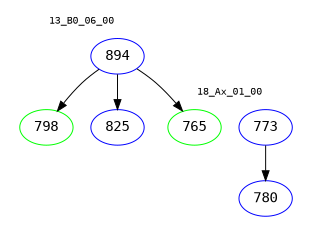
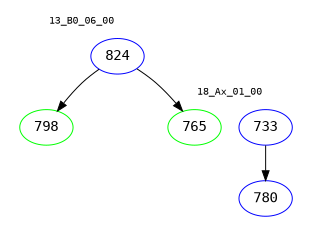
  digraph {
    fontname="DejaVu Sans Mono"
    node [color=blue fontname="DejaVu Sans Mono"]
    edge [color=black fontname="DejaVu Sans Mono"]
-   n1 [label=773]
+   n1 [label=733]
    n2 [color=green label=765]
    n3 [label=780]
-   n4 [label=894]
+   n4 [label=824]
    n5 [color=green label=798]
-   n6 [label=825]
    subgraph cluster_1 {
      color=white
      fontsize=10
      label="18_Ax_01_00"
      n1
      n2
      n3
    }
    subgraph cluster_2 {
      color=white
      fontsize=10
      label="13_B0_06_00"
      n4
      n5
-     n6
    }
    n1 -> n3
    n4 -> n2
    n4 -> n5
-   n4 -> n6
  }
